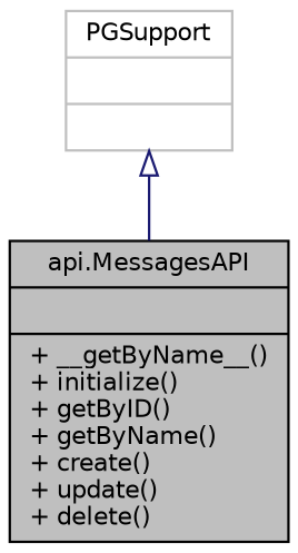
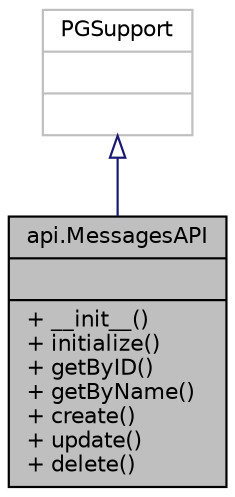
  digraph {
    node [fontname=Helvetica fontsize=10 shape=record style=filled]
-   n1 [color=black fillcolor=grey75 fontcolor=black height=0.2 label="{api.MessagesAPI\n||+ __getByName__()\l+ initialize()\l+ getByID()\l+ getByName()\l+ create()\l+ update()\l+ delete()\l}" width=0.4]
+   n1 [color=black fillcolor=grey75 fontcolor=black height=0.2 label="{api.MessagesAPI\n||+ __init__()\l+ initialize()\l+ getByID()\l+ getByName()\l+ create()\l+ update()\l+ delete()\l}" width=0.4]
    n2 [color=grey75 fillcolor=white height=0.2 label="{PGSupport\n||}" width=0.4]
    n2 -> n1 [arrowtail=onormal color=midnightblue dir=back fontname=Helvetica fontsize=10 labelfontname=Helvetica labelfontsize=10 style=solid]
  }
